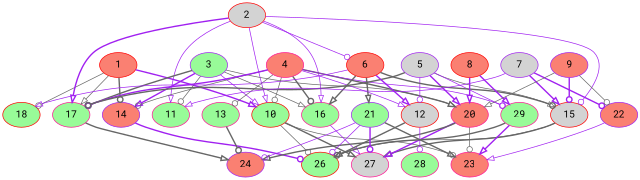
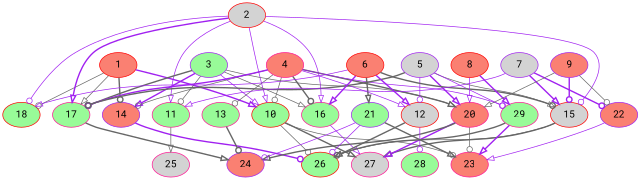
  digraph {
    fontname="Roboto Mono"
    node [alpha=0.09 color=deeppink fillcolor=palegreen fontname="Roboto Mono" style=filled]
    edge [arrowhead=onormal color=purple fontname="Roboto Mono" style=solid]
    1 [alpha=0.15 color=red expect_size=1189550091242452 fillcolor=salmon]
    10 [alpha=0.20 color=red expect_size=117055120793379]
    14 [alpha=0.11 color=purple expect_size=57879991557882 fillcolor=salmon]
    17 [alpha=0.14 expect_size=230315748468247456]
    18 [alpha=0.00 color=red expect_size=242814586537180659712]
    23 [alpha=0.12 expect_size=8178985806979923968 fillcolor=salmon]
    26 [alpha=0.05 color=red expect_size=2466704140990664]
    27 [alpha=0.19 expect_size=48759468443303936000 fillcolor=lightgrey]
    24 [color=purple expect_size=4574491032348364 fillcolor=salmon]
    2 [alpha=0.17 color=red expect_size=2718510394118400 fillcolor=lightgrey]
    11 [alpha=0.03 expect_size=918466695981432832]
    15 [alpha=0.05 color=red expect_size=1027217605182048 fillcolor=lightgrey]
    16 [alpha=0.02 expect_size=1023649186730688]
+   25 [alpha=0.00 expect_size=350841175336969 fillcolor=lightgrey]
    3 [alpha=0.02 color=purple expect_size=2036382633372640]
    20 [alpha=0.20 expect_size=30423053121200586752 fillcolor=salmon]
    4 [alpha=0.18 expect_size=663237448909717504 fillcolor=salmon]
    12 [alpha=0.14 color=red expect_size=4672752186101334016 fillcolor=lightgrey]
    13 [alpha=0.18 expect_size=57682942512351674368]
    n20 [expect_size=1210047253503731 label=29]
    28 [alpha=0.10 expect_size=168158215154304928]
    5 [color=purple expect_size=202399190355509536 fillcolor=lightgrey]
    6 [alpha=0.11 color=red expect_size=768468240923865 fillcolor=salmon]
    21 [alpha=0.01 color=purple expect_size=2316011516250358]
    7 [color=purple expect_size=62699411705025265664 fillcolor=lightgrey]
    22 [alpha=0.05 color=purple expect_size=3544119007079742 fillcolor=salmon]
    8 [color=red expect_size=5824766184175376 fillcolor=salmon]
    9 [alpha=0.02 color=purple expect_size=158228632444471552 fillcolor=salmon]
    1 -> 10 [style=bold]
    1 -> 14 [arrowhead=odot color=gray40 style=bold]
    1 -> 17 [color=gray40]
    1 -> 18 [arrowhead=odot color=gray40]
    10 -> 23 [arrowhead=odot color=gray40]
    10 -> 26 [arrowhead=odot color=gray40]
    10 -> 27 [color=gray40 style=bold]
    14 -> 26 [arrowhead=odot style=bold]
    17 -> 24 [color=gray40 style=bold]
    2 -> 10
    2 -> 17 [style=bold]
-   2 -> 6 [arrowhead=odot]
+   2 -> 18 [arrowhead=odot]
    2 -> 11
    2 -> 15 [arrowhead=odot]
    2 -> 16
+   11 -> 25 [color=gray40]
    15 -> 26 [color=gray40]
    15 -> 27 [color=gray40 style=bold]
    16 -> 27
    3 -> 10
    3 -> 14 [style=bold]
    3 -> 17 [arrowhead=odot color=gray40 style=bold]
    3 -> 11 [arrowhead=odot color=gray40]
    3 -> 16 [color=gray40]
    3 -> 20 [color=gray40]
    20 -> 23 [arrowhead=odot color=gray40]
    20 -> 27 [style=bold]
    20 -> 24 [color=gray40 style=bold]
    4 -> 10 [arrowhead=odot color=gray40]
    4 -> 14 [arrowhead=odot color=gray40]
    4 -> 17 [arrowhead=odot style=bold]
    4 -> 16 [arrowhead=odot color=gray40 style=bold]
    4 -> 20 [color=gray40 style=bold]
    4 -> 12
    4 -> 13 [arrowhead=odot color=gray40]
    4 -> n20 [arrowhead=odot]
    12 -> 26 [color=gray40 style=bold]
    12 -> 28 [arrowhead=odot]
    13 -> 24 [arrowhead=odot color=gray40 style=bold]
    n20 -> 23 [style=bold]
    n20 -> 26 [arrowhead=odot color=gray40 style=bold]
    5 -> 17 [arrowhead=odot color=gray40 style=bold]
    5 -> 15 [color=gray40]
    5 -> 20 [style=bold]
    5 -> 12 [arrowhead=odot]
    5 -> n20 [arrowhead=odot]
    6 -> 18
    6 -> 15 [arrowhead=odot color=gray40 style=bold]
-   6 -> 16 [color=gray40 style=bold]
+   6 -> 16 [style=bold]
    6 -> 12 [style=bold]
    6 -> 21 [color=gray40 style=bold]
    21 -> 23 [color=gray40 style=bold]
    21 -> 26 [arrowhead=odot]
-   21 -> 27 [arrowhead=odot style=bold]
    21 -> 24 [arrowhead=odot]
    7 -> 11
    7 -> 15 [style=bold]
    7 -> 22 [arrowhead=odot style=bold]
    22 -> 23
-   8 -> 20 [style=bold]
+   8 -> 20
    8 -> n20 [style=bold]
    9 -> 15 [arrowhead=odot style=bold]
    9 -> 20 [color=gray40]
    9 -> 22 [arrowhead=odot color=gray40]
  }
